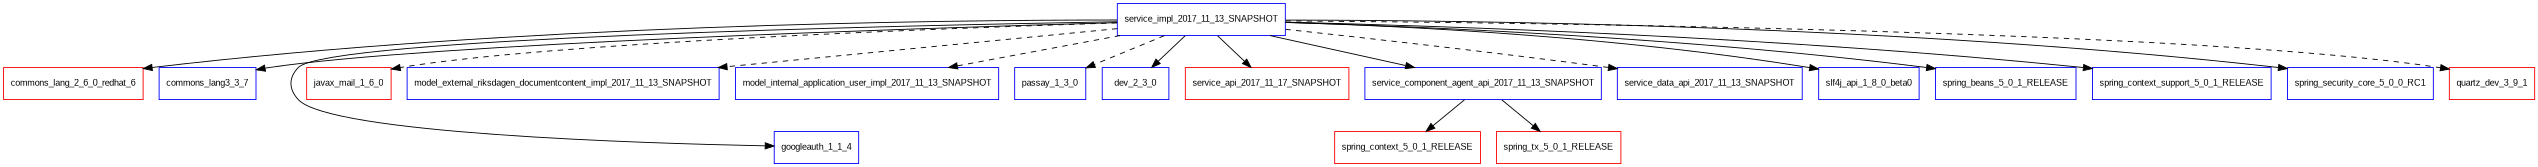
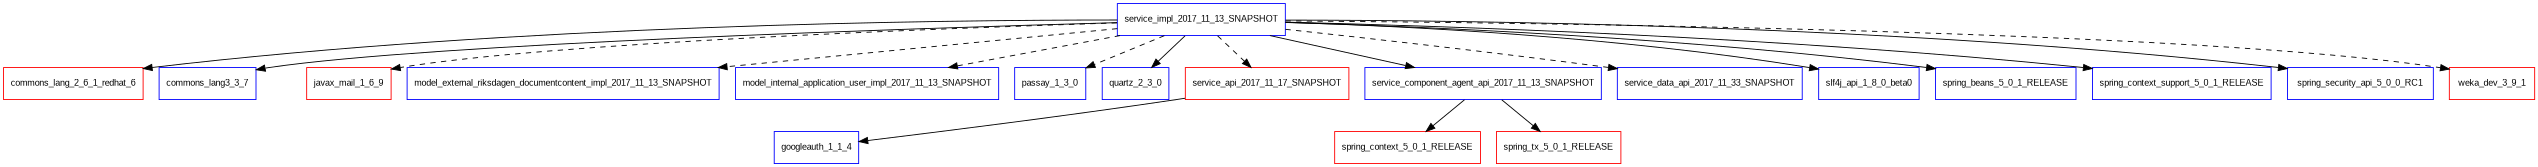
  digraph {
    fontname="Liberation Sans"
    node [color=blue fontname="Liberation Sans" fontsize=10.0 shape=box]
    edge [fontname="Liberation Sans" style=solid]
-   commons_lang_2_6_0_redhat_6 [color=red]
+   commons_lang_2_6_0_redhat_6 [color=red label=commons_lang_2_6_1_redhat_6]
    service_impl_2017_11_13_SNAPSHOT
    commons_lang3_3_7
    googleauth_1_1_4
-   javax_mail_1_6_0 [color=red]
+   javax_mail_1_6_0 [color=red label=javax_mail_1_6_9]
    model_external_riksdagen_documentcontent_impl_2017_11_13_SNAPSHOT
    model_internal_application_user_impl_2017_11_13_SNAPSHOT
    passay_1_3_0
-   quartz_2_3_0 [label=dev_2_3_0]
+   quartz_2_3_0
    n10 [color=red label=service_api_2017_11_17_SNAPSHOT]
    service_component_agent_api_2017_11_13_SNAPSHOT
-   service_data_api_2017_11_13_SNAPSHOT
+   service_data_api_2017_11_13_SNAPSHOT [label=service_data_api_2017_11_33_SNAPSHOT]
    slf4j_api_1_8_0_beta0
    spring_beans_5_0_1_RELEASE
    spring_context_support_5_0_1_RELEASE
-   spring_security_core_5_0_0_RC1
-   weka_dev_3_9_1 [color=red label=quartz_dev_3_9_1]
+   spring_security_core_5_0_0_RC1 [label=spring_security_api_5_0_0_RC1]
+   weka_dev_3_9_1 [color=red]
    spring_context_5_0_1_RELEASE [color=red]
    spring_tx_5_0_1_RELEASE [color=red]
    service_impl_2017_11_13_SNAPSHOT -> commons_lang_2_6_0_redhat_6
    service_impl_2017_11_13_SNAPSHOT -> commons_lang3_3_7
-   service_impl_2017_11_13_SNAPSHOT -> googleauth_1_1_4
+   n10 -> googleauth_1_1_4
    service_impl_2017_11_13_SNAPSHOT -> javax_mail_1_6_0 [style=dashed]
    service_impl_2017_11_13_SNAPSHOT -> model_external_riksdagen_documentcontent_impl_2017_11_13_SNAPSHOT [style=dashed]
    service_impl_2017_11_13_SNAPSHOT -> model_internal_application_user_impl_2017_11_13_SNAPSHOT [style=dashed]
    service_impl_2017_11_13_SNAPSHOT -> passay_1_3_0 [style=dashed]
    service_impl_2017_11_13_SNAPSHOT -> quartz_2_3_0
-   service_impl_2017_11_13_SNAPSHOT -> n10
+   service_impl_2017_11_13_SNAPSHOT -> n10 [style=dashed]
    service_impl_2017_11_13_SNAPSHOT -> service_component_agent_api_2017_11_13_SNAPSHOT
    service_impl_2017_11_13_SNAPSHOT -> service_data_api_2017_11_13_SNAPSHOT [style=dashed]
    service_impl_2017_11_13_SNAPSHOT -> slf4j_api_1_8_0_beta0
    service_impl_2017_11_13_SNAPSHOT -> spring_beans_5_0_1_RELEASE
    service_impl_2017_11_13_SNAPSHOT -> spring_context_support_5_0_1_RELEASE
    service_impl_2017_11_13_SNAPSHOT -> spring_security_core_5_0_0_RC1
    service_impl_2017_11_13_SNAPSHOT -> weka_dev_3_9_1 [style=dashed]
    service_component_agent_api_2017_11_13_SNAPSHOT -> spring_context_5_0_1_RELEASE
    service_component_agent_api_2017_11_13_SNAPSHOT -> spring_tx_5_0_1_RELEASE
  }
